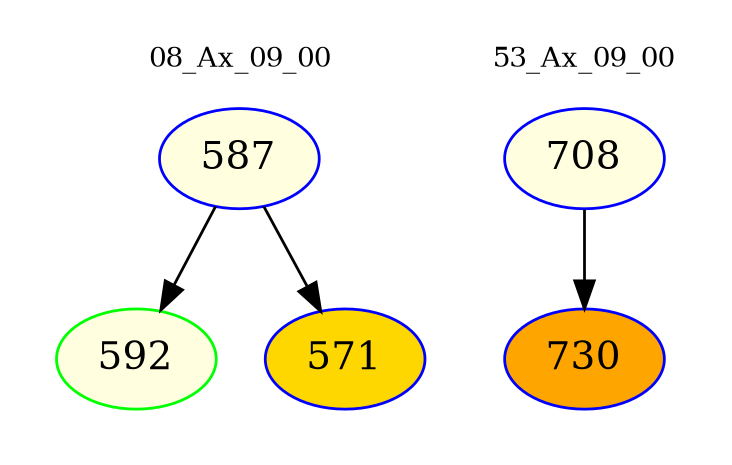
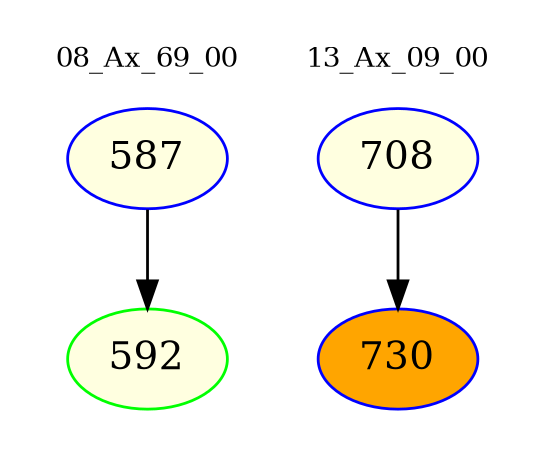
  digraph {
    node [color=blue fillcolor=lightyellow style=filled]
    edge [color=black]
    n1 [color=green label=592]
    n2 [label=587]
-   n3 [fillcolor=gold label=571]
    n4 [label=708]
    n5 [fillcolor=orange label=730]
    subgraph cluster_1 {
      color=white
      fontsize=10
-     label="08_Ax_09_00"
+     label="08_Ax_69_00"
      n1
      n2
-     n3
    }
    subgraph cluster_2 {
      color=white
      fontsize=10
-     label="53_Ax_09_00"
+     label="13_Ax_09_00"
      n4
      n5
    }
    n2 -> n1
-   n2 -> n3
    n4 -> n5
  }
